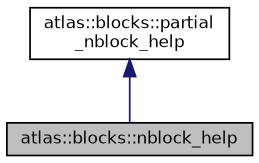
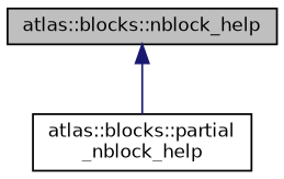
  digraph {
    node [color=black fontname=Helvetica fontsize=10 shape=record style=filled]
    n1 [fillcolor=grey75 fontcolor=black height=0.2 label="atlas::blocks::nblock_help" width=0.4]
    n2 [fillcolor=white height=0.2 label="atlas::blocks::partial\l_nblock_help" width=0.4]
-   n2 -> n1 [color=midnightblue dir=back fontname=Helvetica fontsize=10 labelfontname=Helvetica labelfontsize=10 style=solid]
+   n1 -> n2 [color=midnightblue dir=back fontname=Helvetica fontsize=10 labelfontname=Helvetica labelfontsize=10 style=solid]
  }
